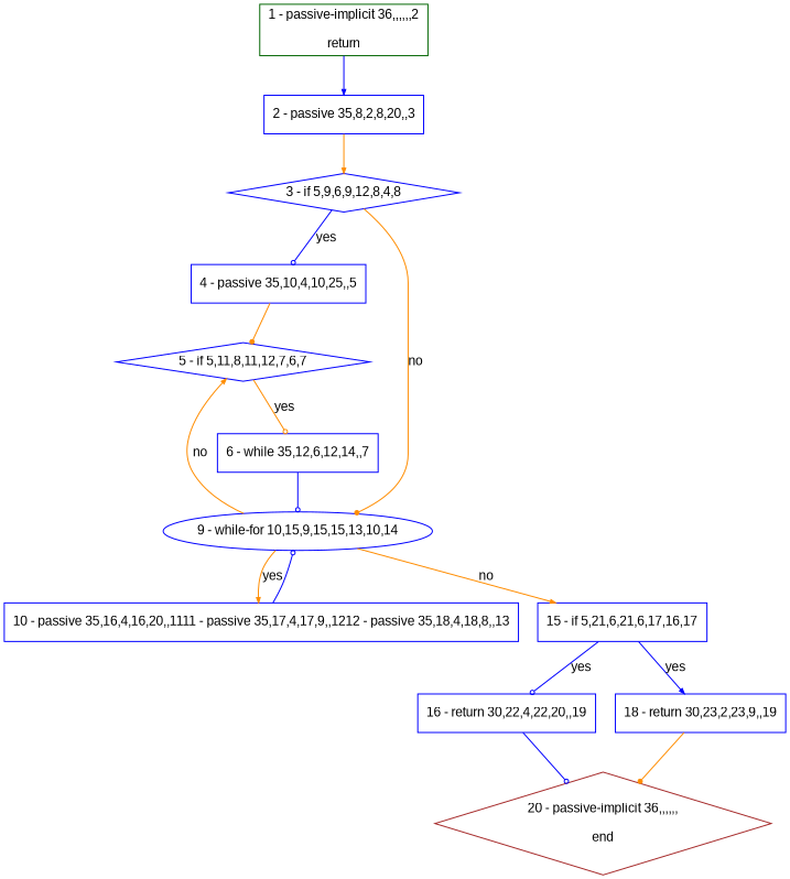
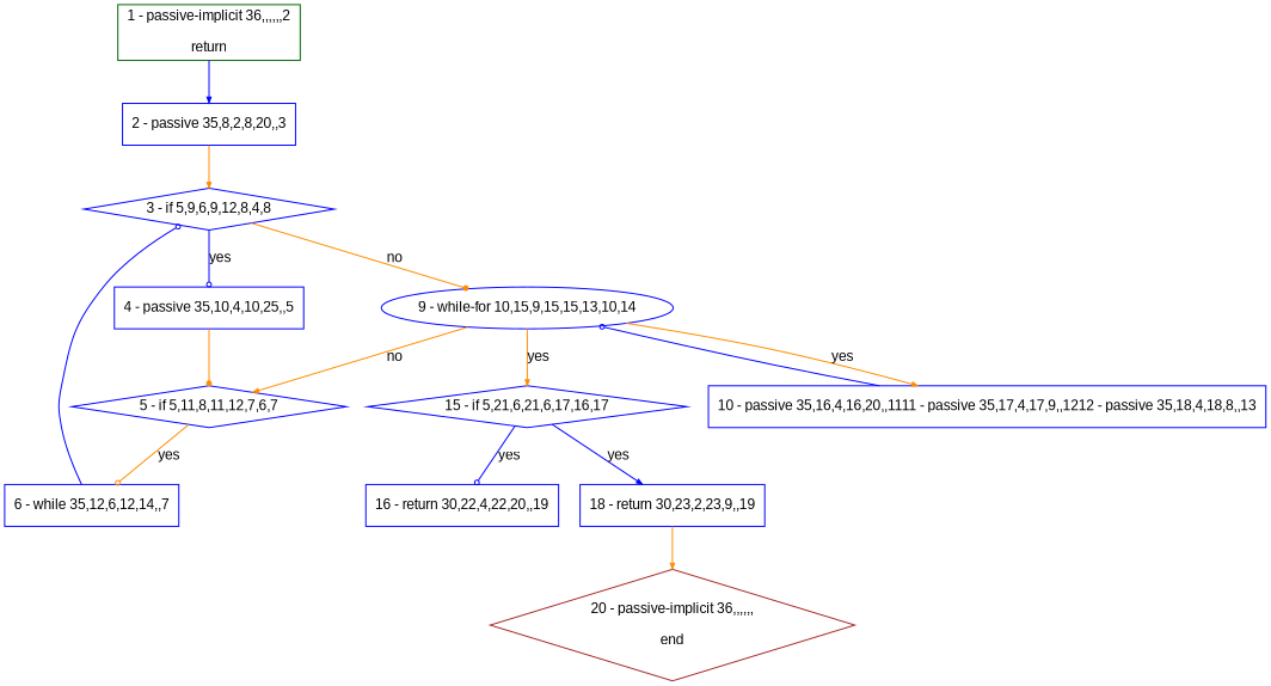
  digraph {
    bgcolor=white
    compound=true
    fillcolor="#FFFFCC"
    fontname=Arial
    fontsize=12
    pack=true
    packmode=clust
    style="rounded,filled"
    node [color="#0000ff" compound=true fillcolor="#ffffff" fixedsize=false fontname=Arial fontsize=12 node_initialized=no shape=box style=filled]
    edge [arrowhead=normal arrowsize=0.5 arrowtail=none color=darkorange compound=true dir=forward fontcolor=black fontname=Arial fontsize=12]
    n1 [label="2 - passive 35,8,2,8,20,,3"]
    n2 [label="3 - if 5,9,6,9,12,8,4,8" shape=diamond]
    n3 [label="4 - passive 35,10,4,10,25,,5"]
    n4 [label="9 - while-for 10,15,9,15,15,13,10,14" shape=oval]
    n5 [color="#006400" label="1 - passive-implicit 36,,,,,,2\n\nreturn"]
    n6 [label="5 - if 5,11,8,11,12,7,6,7" shape=diamond]
    n7 [label="10 - passive 35,16,4,16,20,,1111 - passive 35,17,4,17,9,,1212 - passive 35,18,4,18,8,,13"]
-   n8 [label="15 - if 5,21,6,21,6,17,16,17"]
+   n8 [label="15 - if 5,21,6,21,6,17,16,17" shape=diamond]
    n9 [label="6 - while 35,12,6,12,14,,7"]
    n10 [label="16 - return 30,22,4,22,20,,19"]
    n11 [label="18 - return 30,23,2,23,9,,19"]
    n12 [color="#a52a2a" label="20 - passive-implicit 36,,,,,,\n\nend" shape=diamond]
    n1 -> n2
    n2 -> n3 [arrowhead=odot color=blue label=yes]
    n2 -> n4 [arrowhead=dot label=no]
    n3 -> n6 [arrowhead=dot]
    n4 -> n6 [label=no]
    n4 -> n7 [label=yes]
-   n4 -> n8 [label=no]
+   n4 -> n8 [label=yes]
    n5 -> n1 [color=blue]
    n6 -> n9 [arrowhead=odot label=yes]
    n7 -> n4 [arrowhead=odot color=blue]
    n8 -> n10 [arrowhead=odot color=blue label=yes]
    n8 -> n11 [color=blue label=yes]
-   n9 -> n4 [arrowhead=odot color=blue]
-   n10 -> n12 [arrowhead=odot color=blue]
-   n11 -> n12 [arrowhead=dot]
+   n9 -> n2 [arrowhead=odot color=blue]
+   n11 -> n12
  }
